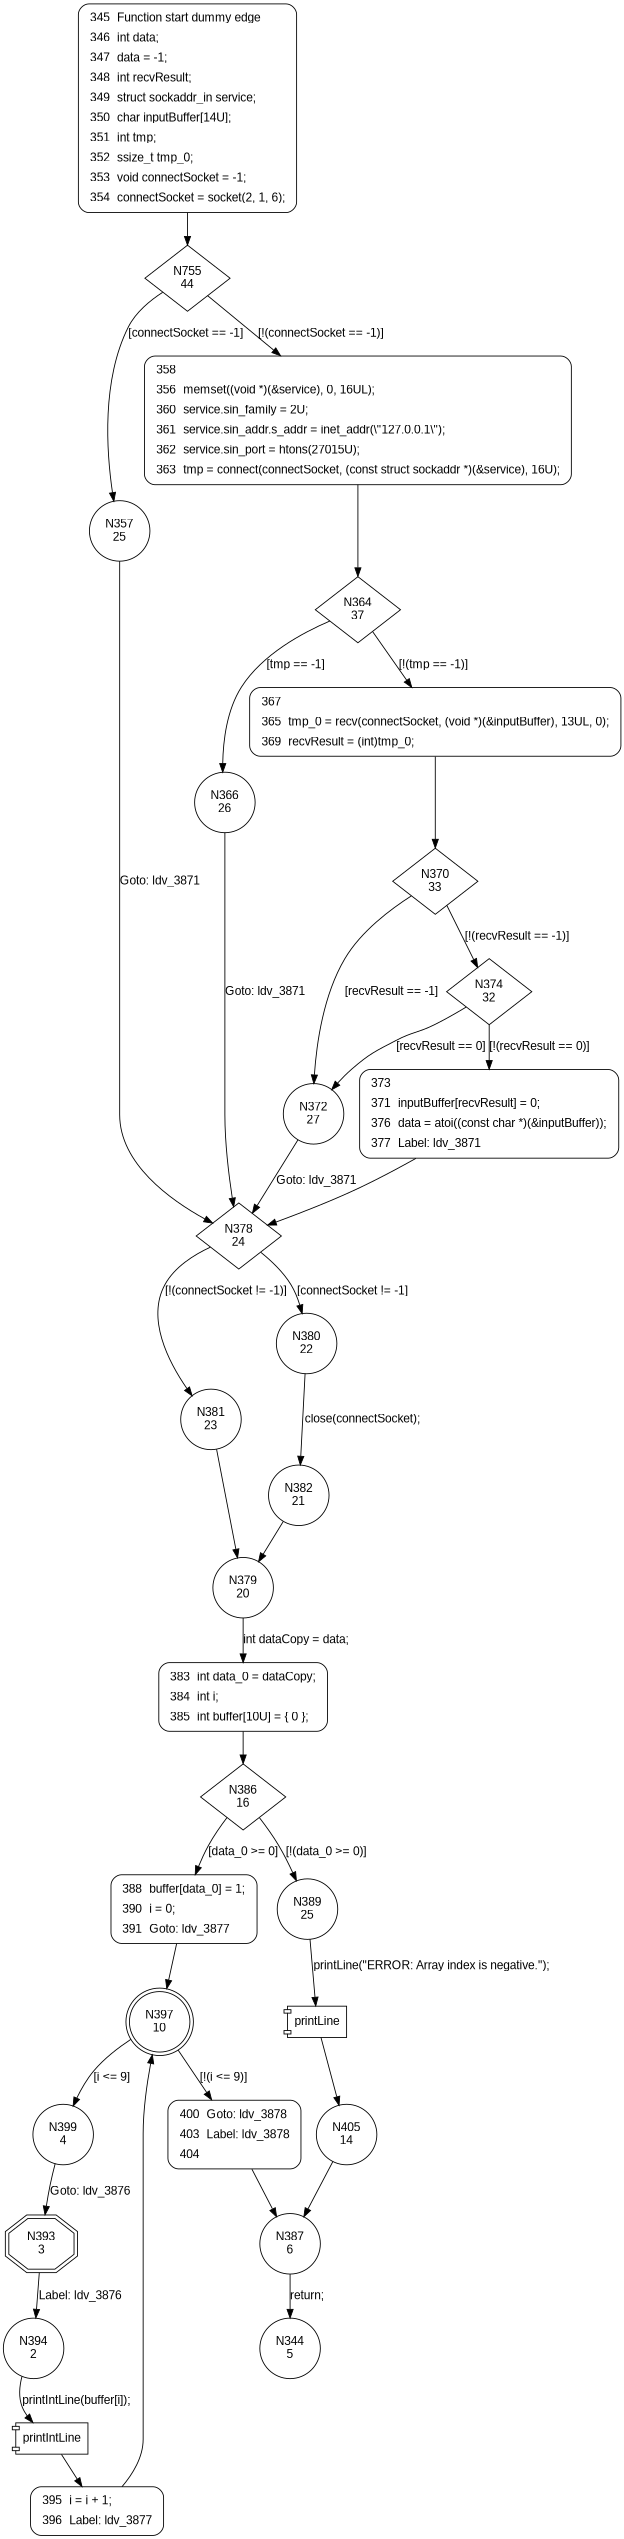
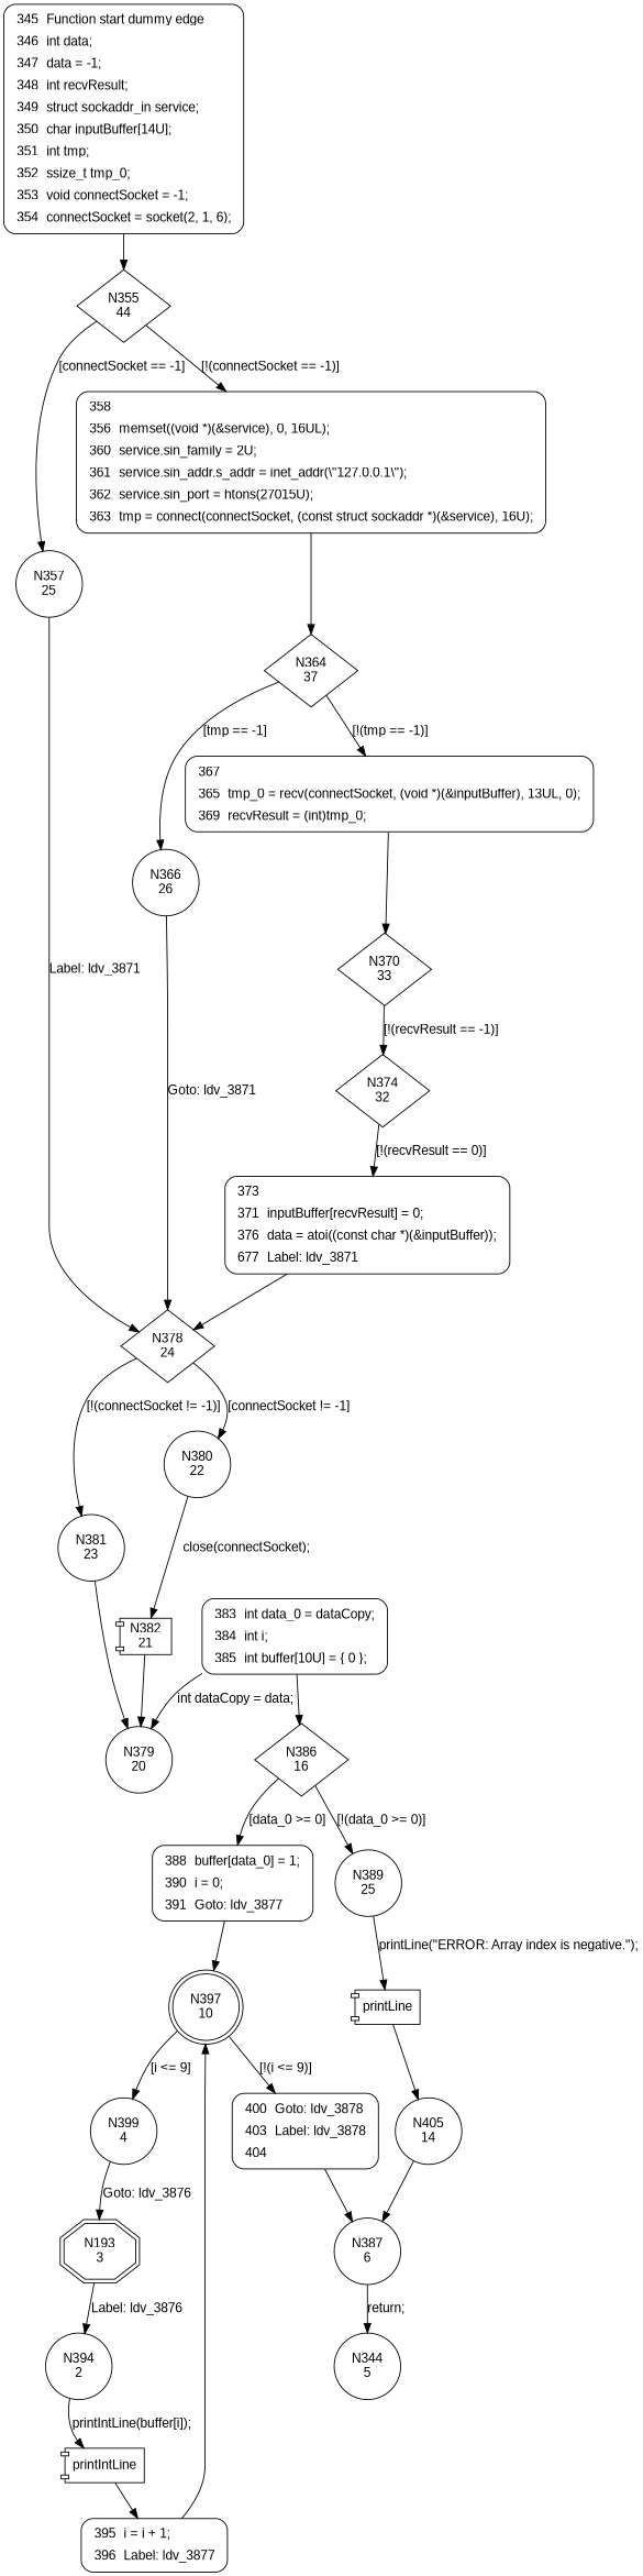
  digraph {
    fontname="Liberation Sans"
    node [fontname="Liberation Sans" shape=circle]
    edge [fontname="Liberation Sans"]
-   n1 [label="N755\n44" shape=diamond]
+   n1 [label="N355\n44" shape=diamond]
    n2 [label="N357\n25"]
    n3 [fillcolor=white label=<<table border="0" cellborder="0" cellpadding="3" bgcolor="white"><tr><td align="right">358</td><td align="left"></td></tr><tr><td align="right">356</td><td align="left">memset((void *)(&amp;service), 0, 16UL);</td></tr><tr><td align="right">360</td><td align="left">service.sin_family = 2U;</td></tr><tr><td align="right">361</td><td align="left">service.sin_addr.s_addr = inet_addr(\&quot;127.0.0.1\&quot;);</td></tr><tr><td align="right">362</td><td align="left">service.sin_port = htons(27015U);</td></tr><tr><td align="right">363</td><td align="left">tmp = connect(connectSocket, (const struct sockaddr *)(&amp;service), 16U);</td></tr></table>> penwidth=1 shape=Mrecord style="filled,bold"]
    n4 [label="N378\n24" shape=diamond]
    n5 [label="N364\n37" shape=diamond]
    n6 [label="N380\n22"]
    n7 [label="N381\n23"]
    n8 [label="N366\n26"]
    n9 [fillcolor=white label=<<table border="0" cellborder="0" cellpadding="3" bgcolor="white"><tr><td align="right">367</td><td align="left"></td></tr><tr><td align="right">365</td><td align="left">tmp_0 = recv(connectSocket, (void *)(&amp;inputBuffer), 13UL, 0);</td></tr><tr><td align="right">369</td><td align="left">recvResult = (int)tmp_0;</td></tr></table>> penwidth=1 shape=Mrecord style="filled,bold"]
    n10 [label="N370\n33" shape=diamond]
-   n11 [label="N372\n27"]
    n12 [label="N374\n32" shape=diamond]
-   n13 [fillcolor=white label=<<table border="0" cellborder="0" cellpadding="3" bgcolor="white"><tr><td align="right">373</td><td align="left"></td></tr><tr><td align="right">371</td><td align="left">inputBuffer[recvResult] = 0;</td></tr><tr><td align="right">376</td><td align="left">data = atoi((const char *)(&amp;inputBuffer));</td></tr><tr><td align="right">377</td><td align="left">Label: ldv_3871</td></tr></table>> penwidth=1 shape=Mrecord style="filled,bold"]
-   n14 [label="N382\n21"]
+   n13 [fillcolor=white label=<<table border="0" cellborder="0" cellpadding="3" bgcolor="white"><tr><td align="right">373</td><td align="left"></td></tr><tr><td align="right">371</td><td align="left">inputBuffer[recvResult] = 0;</td></tr><tr><td align="right">376</td><td align="left">data = atoi((const char *)(&amp;inputBuffer));</td></tr><tr><td align="right">677</td><td align="left">Label: ldv_3871</td></tr></table>> penwidth=1 shape=Mrecord style="filled,bold"]
+   n14 [label="N382\n21" shape=component]
    n15 [label="N379\n20"]
    n16 [fillcolor=white label=<<table border="0" cellborder="0" cellpadding="3" bgcolor="white"><tr><td align="right">383</td><td align="left">int data_0 = dataCopy;</td></tr><tr><td align="right">384</td><td align="left">int i;</td></tr><tr><td align="right">385</td><td align="left">int buffer[10U] = &#123; 0 &#125;;</td></tr></table>> penwidth=1 shape=Mrecord style="filled,bold"]
    n17 [label="N386\n16" shape=diamond]
    n18 [fillcolor=white label=<<table border="0" cellborder="0" cellpadding="3" bgcolor="white"><tr><td align="right">388</td><td align="left">buffer[data_0] = 1;</td></tr><tr><td align="right">390</td><td align="left">i = 0;</td></tr><tr><td align="right">391</td><td align="left">Goto: ldv_3877</td></tr></table>> penwidth=1 shape=Mrecord style="filled,bold"]
    n19 [label="N389\n25"]
    n20 [label="N397\n10" shape=doublecircle]
    n21 [label=printLine shape=component]
    n22 [label="N399\n4"]
    n23 [fillcolor=white label=<<table border="0" cellborder="0" cellpadding="3" bgcolor="white"><tr><td align="right">400</td><td align="left">Goto: ldv_3878</td></tr><tr><td align="right">403</td><td align="left">Label: ldv_3878</td></tr><tr><td align="right">404</td><td align="left"></td></tr></table>> penwidth=1 shape=Mrecord style="filled,bold"]
    n24 [label="N405\n14"]
    n25 [label="N387\n6"]
    n26 [label="N344\n5"]
-   n27 [label="N393\n3" shape=doubleoctagon]
+   n27 [label="N193\n3" shape=doubleoctagon]
    n28 [label="N394\n2"]
    n29 [label=printIntLine shape=component]
    n30 [fillcolor=white label=<<table border="0" cellborder="0" cellpadding="3" bgcolor="white"><tr><td align="right">395</td><td align="left">i = i + 1;</td></tr><tr><td align="right">396</td><td align="left">Label: ldv_3877</td></tr></table>> penwidth=1 shape=Mrecord style="filled,bold"]
    n31 [fillcolor=white label=<<table border="0" cellborder="0" cellpadding="3" bgcolor="white"><tr><td align="right">345</td><td align="left">Function start dummy edge</td></tr><tr><td align="right">346</td><td align="left">int data;</td></tr><tr><td align="right">347</td><td align="left">data = -1;</td></tr><tr><td align="right">348</td><td align="left">int recvResult;</td></tr><tr><td align="right">349</td><td align="left">struct sockaddr_in service;</td></tr><tr><td align="right">350</td><td align="left">char inputBuffer[14U];</td></tr><tr><td align="right">351</td><td align="left">int tmp;</td></tr><tr><td align="right">352</td><td align="left">ssize_t tmp_0;</td></tr><tr><td align="right">353</td><td align="left">void connectSocket = -1;</td></tr><tr><td align="right">354</td><td align="left">connectSocket = socket(2, 1, 6);</td></tr></table>> penwidth=1 shape=Mrecord style="filled,bold"]
    n1 -> n2 [label="[connectSocket == -1]"]
    n1 -> n3 [label="[!(connectSocket == -1)]"]
-   n2 -> n4 [label="Goto: ldv_3871"]
+   n2 -> n4 [label="Label: ldv_3871"]
    n3 -> n5
    n4 -> n6 [label="[connectSocket != -1]"]
    n4 -> n7 [label="[!(connectSocket != -1)]"]
    n5 -> n8 [label="[tmp == -1]"]
    n5 -> n9 [label="[!(tmp == -1)]"]
    n6 -> n14 [label="close(connectSocket);"]
    n7 -> n15
    n8 -> n4 [label="Goto: ldv_3871"]
    n9 -> n10
-   n10 -> n11 [label="[recvResult == -1]"]
    n10 -> n12 [label="[!(recvResult == -1)]"]
-   n11 -> n4 [label="Goto: ldv_3871"]
-   n12 -> n11 [label="[recvResult == 0]"]
    n12 -> n13 [label="[!(recvResult == 0)]"]
    n13 -> n4
    n14 -> n15
-   n15 -> n16 [label="int dataCopy = data;"]
+   n16 -> n15 [label="int dataCopy = data;"]
    n16 -> n17
    n17 -> n18 [label="[data_0 >= 0]"]
    n17 -> n19 [label="[!(data_0 >= 0)]"]
    n18 -> n20
    n19 -> n21 [label="printLine(\"ERROR: Array index is negative.\");"]
    n20 -> n22 [label="[i <= 9]"]
    n20 -> n23 [label="[!(i <= 9)]"]
    n21 -> n24
    n22 -> n27 [label="Goto: ldv_3876"]
    n23 -> n25
    n24 -> n25
    n25 -> n26 [label="return;"]
    n27 -> n28 [label="Label: ldv_3876"]
    n28 -> n29 [label="printIntLine(buffer[i]);"]
    n29 -> n30
    n30 -> n20
    n31 -> n1
  }
